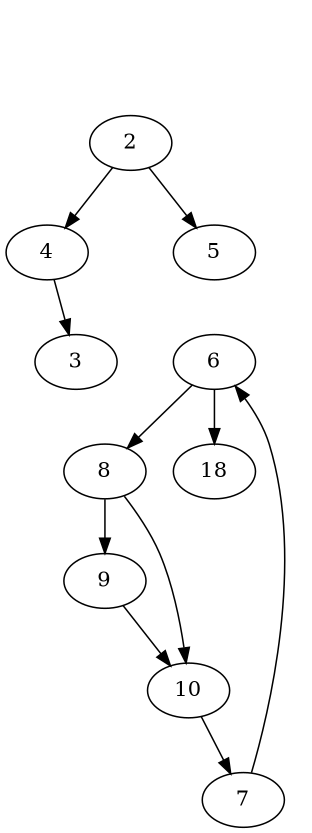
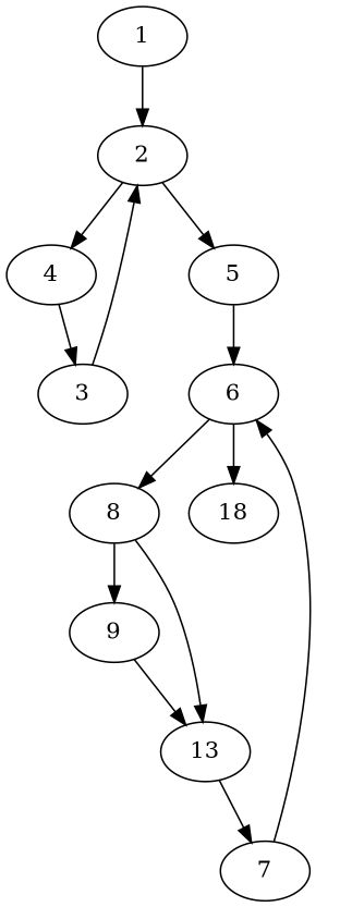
  digraph {
+   1
    2
    4
    5
    3
    6
    8
    n8 [label=18]
    9
-   10
+   10 [label=13]
    7
+   1 -> 2
    2 -> 4
    2 -> 5
    4 -> 3
+   5 -> 6
+   3 -> 2
    6 -> 8
    6 -> n8
    8 -> 9
    8 -> 10
    9 -> 10
    10 -> 7
    7 -> 6
  }
